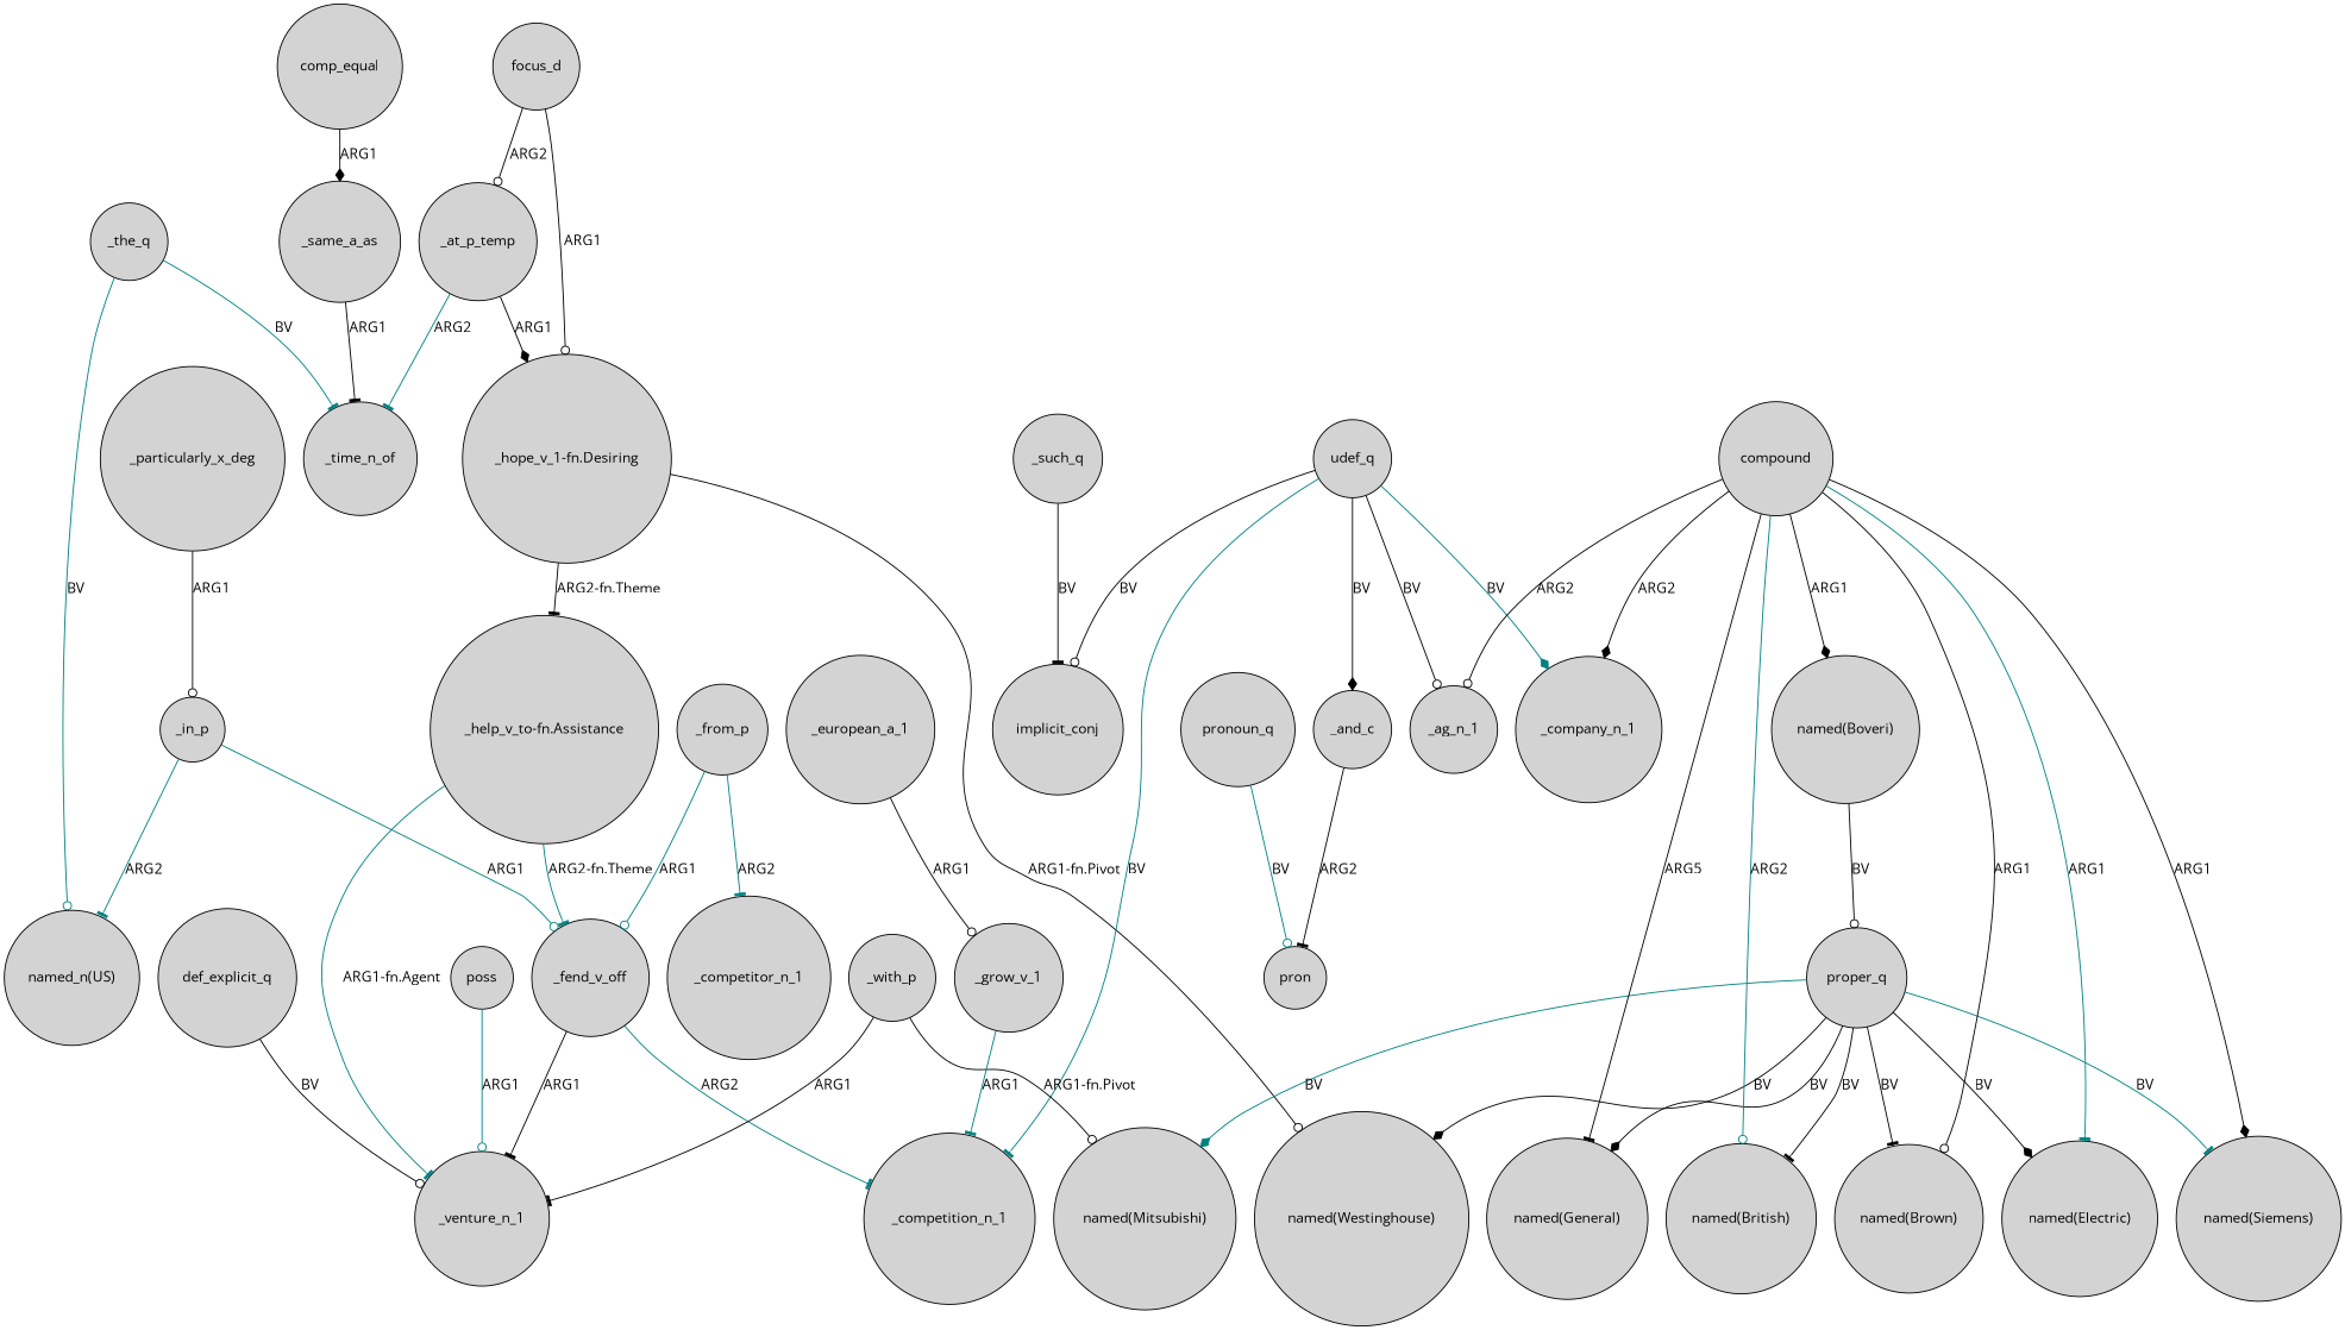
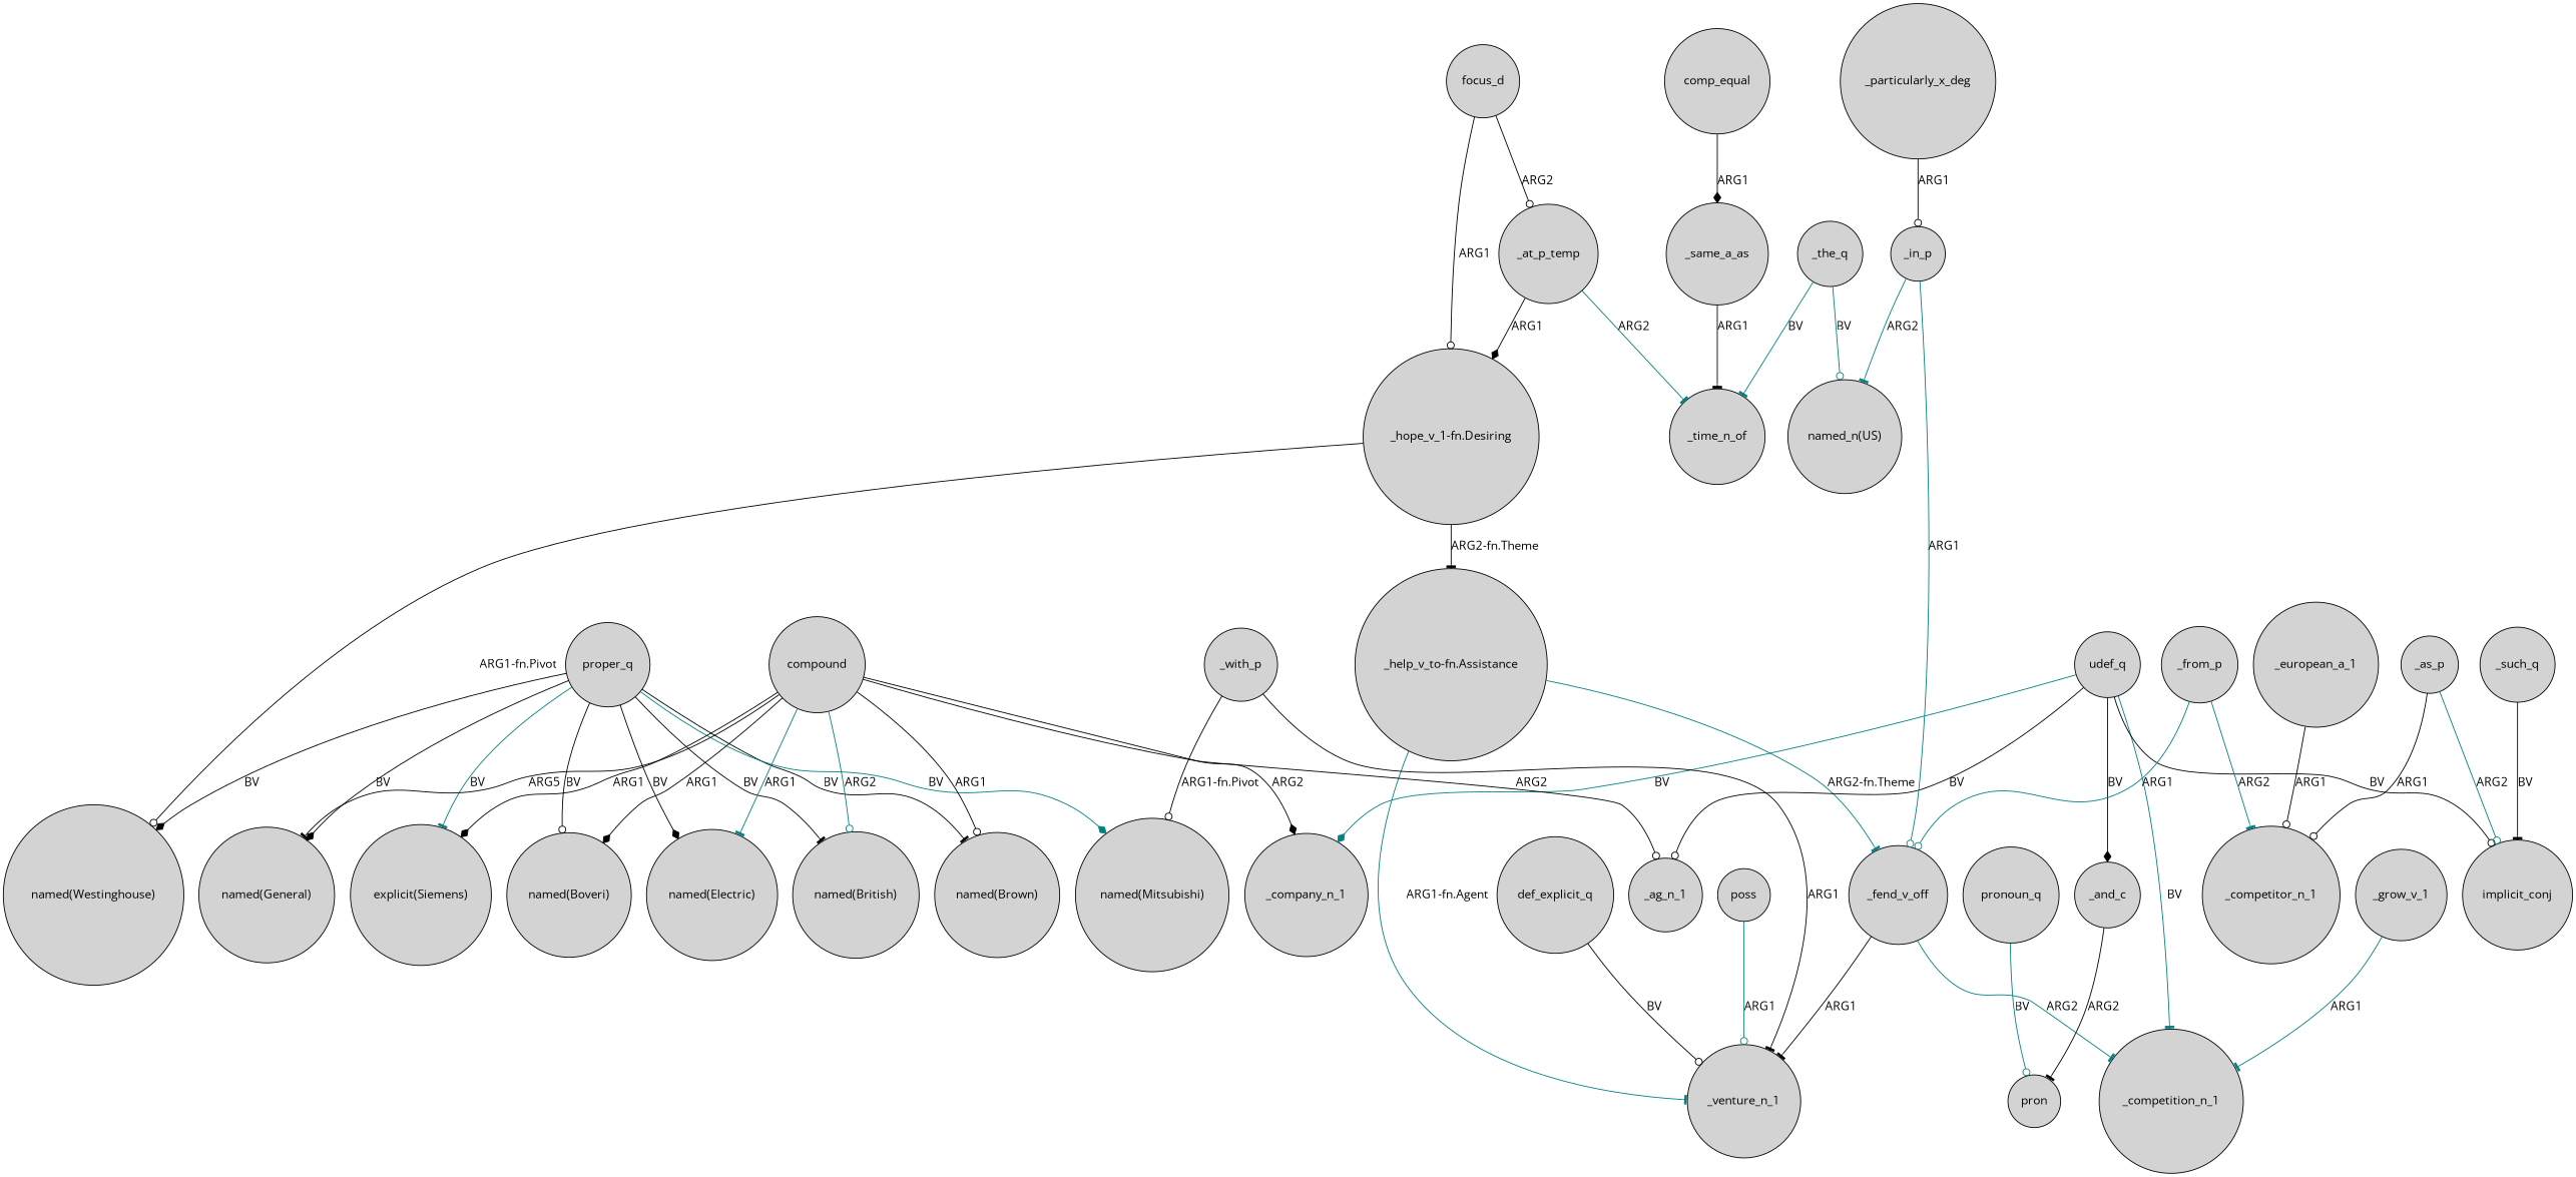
  digraph {
    fontname="Open Sans"
    node [fontname="Open Sans" shape=circle style=filled]
    edge [arrowhead=odot color=black fontname="Open Sans"]
    focus_d
    _at_p_temp
    "_hope_v_1-fn.Desiring"
    _time_n_of
    "named(Westinghouse)"
    "_help_v_to-fn.Assistance"
    udef_q
    _company_n_1
    _competition_n_1
    _ag_n_1
    implicit_conj
    _and_c
    pron
    def_explicit_q
    _venture_n_1
    poss
    _european_a_1
    _competitor_n_1
    _fend_v_off
    proper_q
    "named(British)"
    "named(General)"
-   "named(Siemens)"
+   "named(Siemens)" [label="explicit(Siemens)"]
    "named(Boveri)"
    "named(Electric)"
    "named(Brown)"
    "named(Mitsubishi)"
    _particularly_x_deg
    _in_p
    "named_n(US)"
    compound
    _the_q
    _with_p
    pronoun_q
    _such_q
    comp_equal
    _same_a_as
    _grow_v_1
+   _as_p
    _from_p
    focus_d -> _at_p_temp [label=ARG2]
    focus_d -> "_hope_v_1-fn.Desiring" [label=ARG1]
    _at_p_temp -> "_hope_v_1-fn.Desiring" [arrowhead=diamond label=ARG1]
    _at_p_temp -> _time_n_of [arrowhead=tee color=teal label=ARG2]
    "_hope_v_1-fn.Desiring" -> "named(Westinghouse)" [label="ARG1-fn.Pivot"]
    "_hope_v_1-fn.Desiring" -> "_help_v_to-fn.Assistance" [arrowhead=tee label="ARG2-fn.Theme"]
    "_help_v_to-fn.Assistance" -> _venture_n_1 [arrowhead=tee color=teal label="ARG1-fn.Agent"]
    "_help_v_to-fn.Assistance" -> _fend_v_off [arrowhead=tee color=teal label="ARG2-fn.Theme"]
    udef_q -> _company_n_1 [arrowhead=diamond color=teal label=BV]
    udef_q -> _competition_n_1 [arrowhead=tee color=teal label=BV]
    udef_q -> _ag_n_1 [label=BV]
    udef_q -> implicit_conj [label=BV]
    udef_q -> _and_c [arrowhead=diamond label=BV]
    _and_c -> pron [arrowhead=tee label=ARG2]
    def_explicit_q -> _venture_n_1 [label=BV]
    poss -> _venture_n_1 [color=teal label=ARG1]
-   _european_a_1 -> _grow_v_1 [label=ARG1]
+   _european_a_1 -> _competitor_n_1 [label=ARG1]
    _fend_v_off -> _competition_n_1 [arrowhead=tee color=teal label=ARG2]
    _fend_v_off -> _venture_n_1 [arrowhead=tee label=ARG1]
    proper_q -> "named(Westinghouse)" [arrowhead=diamond label=BV]
    proper_q -> "named(British)" [arrowhead=tee label=BV]
    proper_q -> "named(General)" [arrowhead=diamond label=BV]
    proper_q -> "named(Siemens)" [arrowhead=tee color=teal label=BV]
-   "named(Boveri)" -> proper_q [label=BV]
+   proper_q -> "named(Boveri)" [label=BV]
    proper_q -> "named(Electric)" [arrowhead=diamond label=BV]
    proper_q -> "named(Brown)" [arrowhead=tee label=BV]
    proper_q -> "named(Mitsubishi)" [arrowhead=diamond color=teal label=BV]
    _particularly_x_deg -> _in_p [label=ARG1]
    _in_p -> _fend_v_off [color=teal label=ARG1]
    _in_p -> "named_n(US)" [arrowhead=tee color=teal label=ARG2]
    compound -> _company_n_1 [arrowhead=diamond label=ARG2]
    compound -> _ag_n_1 [label=ARG2]
    compound -> "named(British)" [color=teal label=ARG2]
    compound -> "named(General)" [arrowhead=tee label=ARG5]
    compound -> "named(Siemens)" [arrowhead=diamond label=ARG1]
    compound -> "named(Boveri)" [arrowhead=diamond label=ARG1]
    compound -> "named(Electric)" [arrowhead=tee color=teal label=ARG1]
    compound -> "named(Brown)" [label=ARG1]
    _the_q -> _time_n_of [arrowhead=tee color=teal label=BV]
    _the_q -> "named_n(US)" [color=teal label=BV]
    _with_p -> _venture_n_1 [arrowhead=tee label=ARG1]
    _with_p -> "named(Mitsubishi)" [label="ARG1-fn.Pivot"]
    pronoun_q -> pron [color=teal label=BV]
    _such_q -> implicit_conj [arrowhead=tee label=BV]
    comp_equal -> _same_a_as [arrowhead=diamond label=ARG1]
    _same_a_as -> _time_n_of [arrowhead=tee label=ARG1]
    _grow_v_1 -> _competition_n_1 [arrowhead=tee color=teal label=ARG1]
+   _as_p -> implicit_conj [color=teal label=ARG2]
+   _as_p -> _competitor_n_1 [label=ARG1]
    _from_p -> _competitor_n_1 [arrowhead=tee color=teal label=ARG2]
    _from_p -> _fend_v_off [color=teal label=ARG1]
  }
